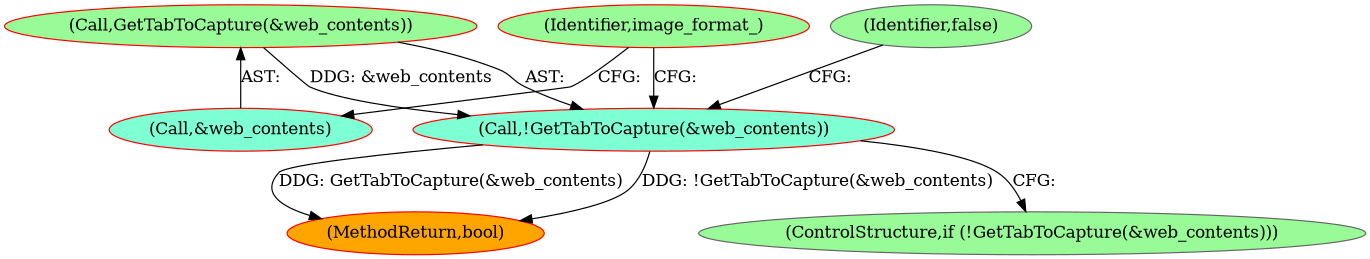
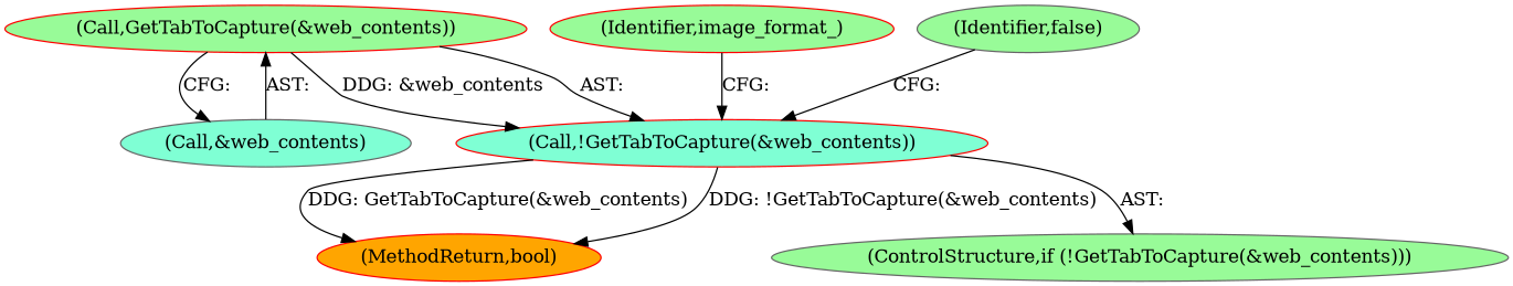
  digraph {
    node [color=red fillcolor=palegreen style=filled]
    n1 [label="(Call,GetTabToCapture(&web_contents))"]
    n2 [fillcolor=aquamarine label="(Call,!GetTabToCapture(&web_contents))"]
-   n3 [fillcolor=aquamarine label="(Call,&web_contents)"]
+   n3 [color=gray40 fillcolor=aquamarine label="(Call,&web_contents)"]
    n4 [fillcolor=orange label="(MethodReturn,bool)"]
    n5 [color=gray40 label="(ControlStructure,if (!GetTabToCapture(&web_contents)))"]
    n6 [label="(Identifier,image_format_)"]
    n7 [color=gray40 label="(Identifier,false)"]
    n1 -> n2 [label="AST: "]
    n1 -> n2 [label="DDG: &web_contents"]
-   n6 -> n3 [label="CFG: "]
+   n1 -> n3 [label="CFG: "]
    n2 -> n4 [label="DDG: !GetTabToCapture(&web_contents)"]
    n2 -> n4 [label="DDG: GetTabToCapture(&web_contents)"]
-   n2 -> n5 [label="CFG: "]
+   n2 -> n5 [label="AST: "]
    n3 -> n1 [label="AST: "]
    n6 -> n2 [label="CFG: "]
    n7 -> n2 [label="CFG: "]
  }
